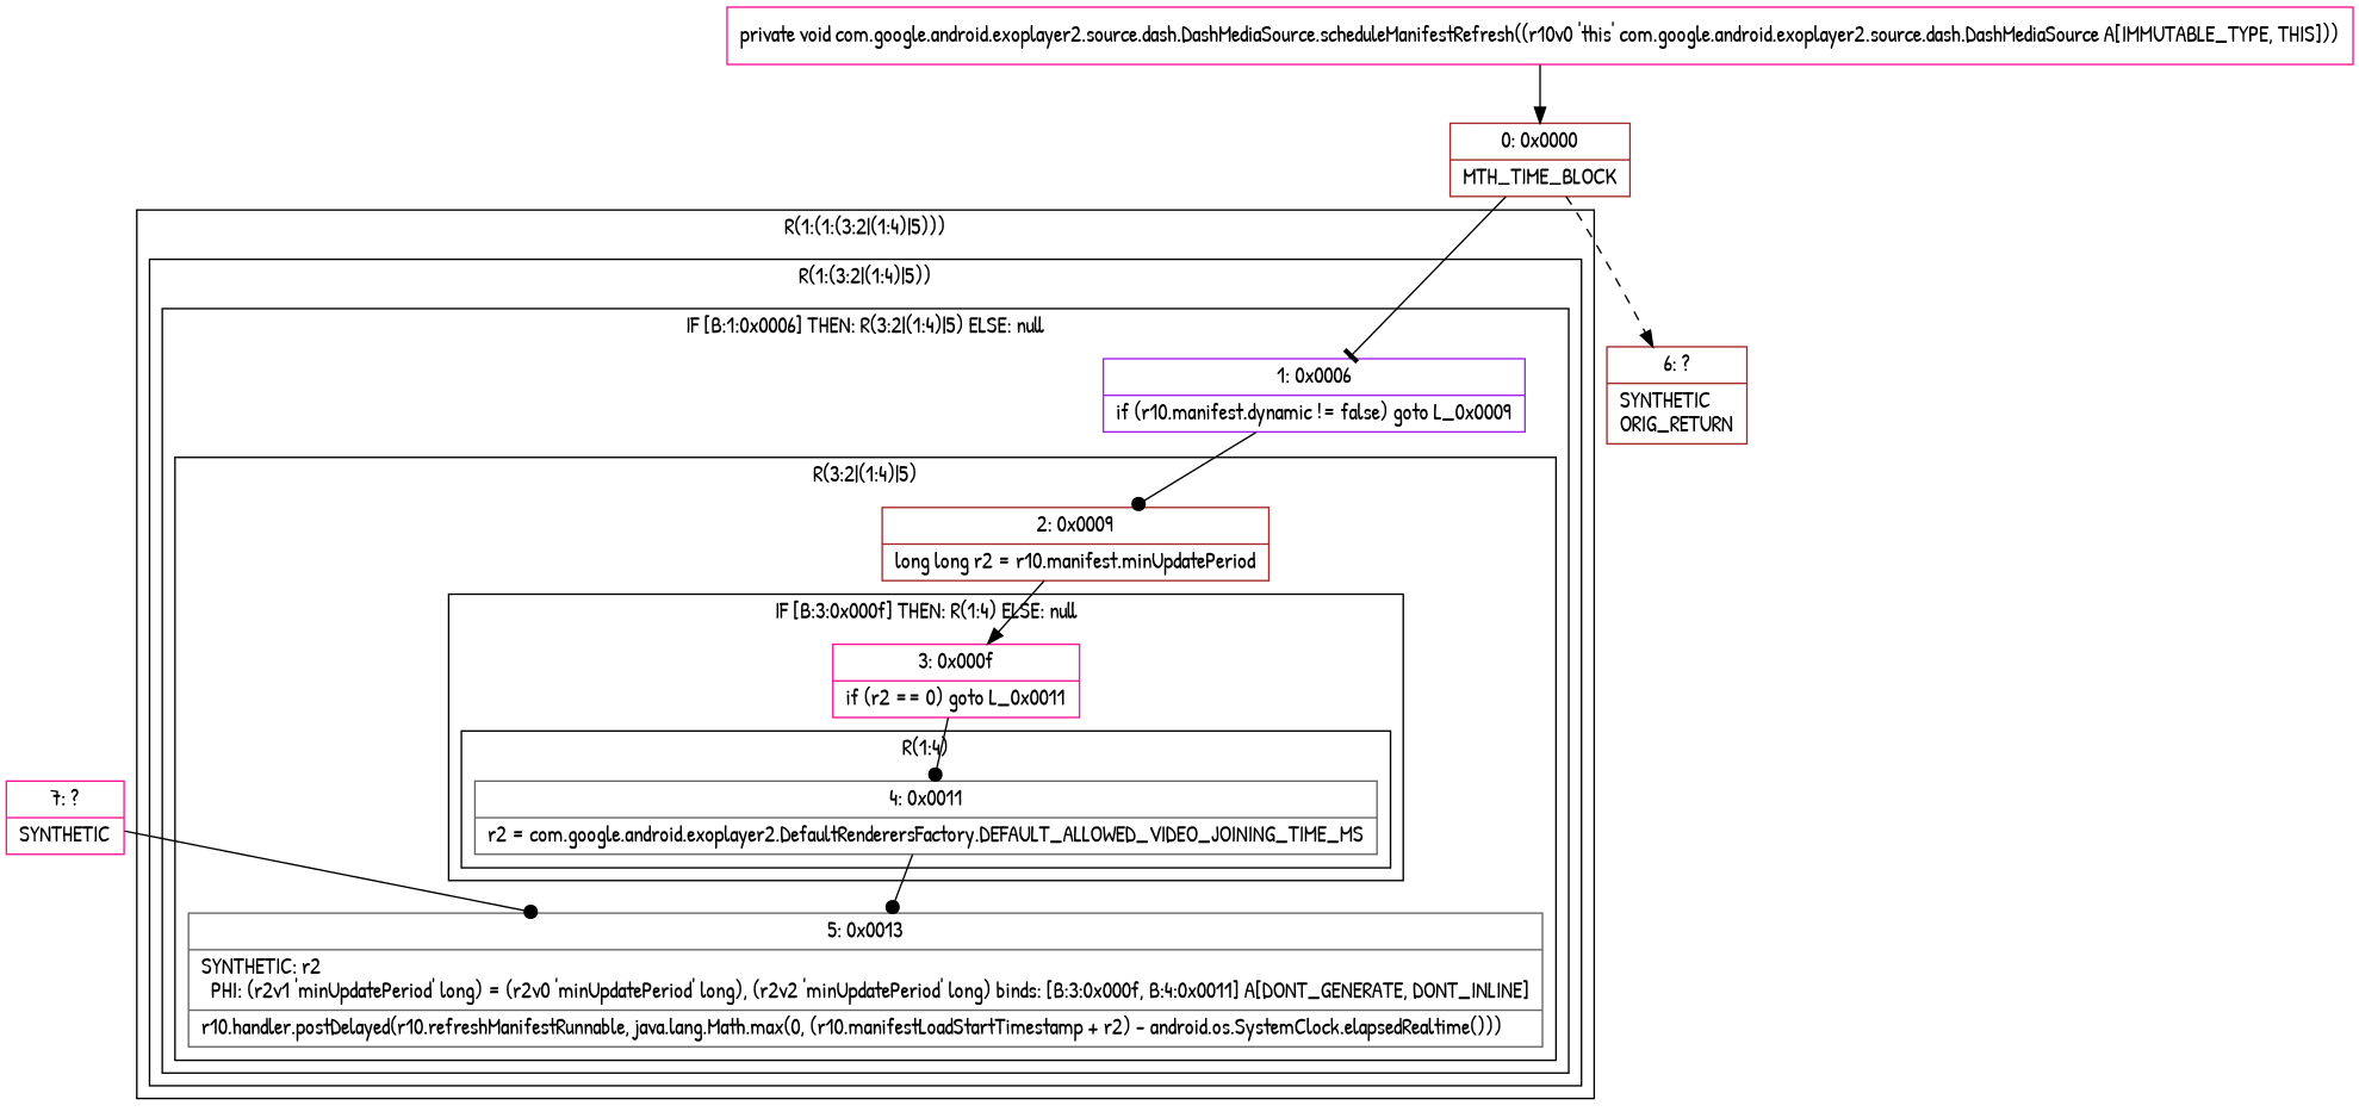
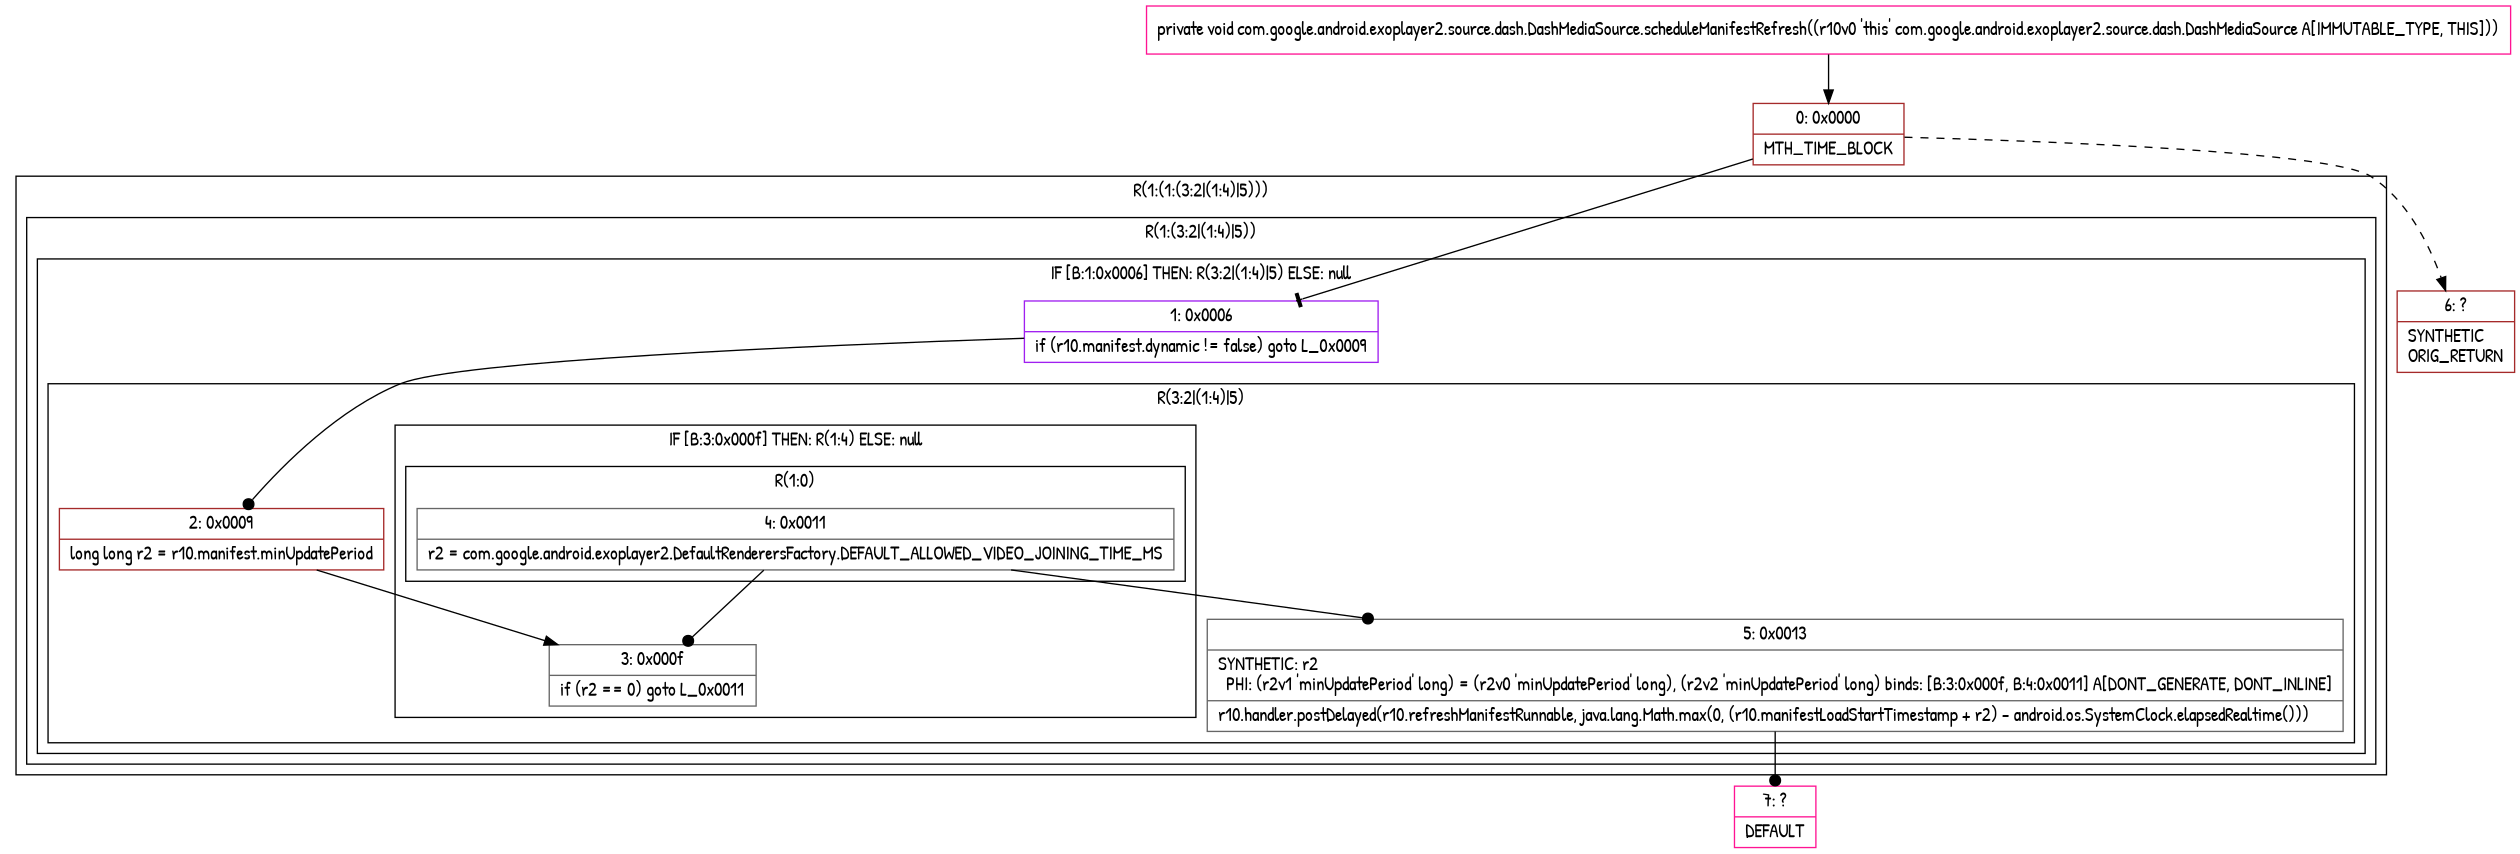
  digraph {
    fontname="Patrick Hand"
    node [color=gray40 fontname="Patrick Hand" shape=record]
    edge [arrowhead=dot fontname="Patrick Hand"]
    n1 [label="{4\:\ 0x0011|r2 = com.google.android.exoplayer2.DefaultRenderersFactory.DEFAULT_ALLOWED_VIDEO_JOINING_TIME_MS\l}"]
-   n2 [color=deeppink label="{3\:\ 0x000f|if (r2 == 0) goto L_0x0011\l}"]
+   n2 [label="{3\:\ 0x000f|if (r2 == 0) goto L_0x0011\l}"]
    n3 [color=brown label="{2\:\ 0x0009|long long r2 = r10.manifest.minUpdatePeriod\l}"]
    n4 [label="{5\:\ 0x0013|SYNTHETIC: r2 \l  PHI: (r2v1 'minUpdatePeriod' long) = (r2v0 'minUpdatePeriod' long), (r2v2 'minUpdatePeriod' long) binds: [B:3:0x000f, B:4:0x0011] A[DONT_GENERATE, DONT_INLINE]\l|r10.handler.postDelayed(r10.refreshManifestRunnable, java.lang.Math.max(0, (r10.manifestLoadStartTimestamp + r2) \- android.os.SystemClock.elapsedRealtime()))\l}"]
    n5 [color=purple label="{1\:\ 0x0006|if (r10.manifest.dynamic != false) goto L_0x0009\l}"]
-   n6 [color=deeppink label="{7\:\ ?|SYNTHETIC\l}"]
+   n6 [color=deeppink label="{7\:\ ?|DEFAULT\l}"]
    n7 [color=brown label="{6\:\ ?|SYNTHETIC\lORIG_RETURN\l}"]
    n8 [color=brown label="{0\:\ 0x0000|MTH_TIME_BLOCK\l}"]
    n9 [color=deeppink label="{private void com.google.android.exoplayer2.source.dash.DashMediaSource.scheduleManifestRefresh((r10v0 'this' com.google.android.exoplayer2.source.dash.DashMediaSource A[IMMUTABLE_TYPE, THIS])) }"]
    subgraph cluster_1 {
      label="R(1:(1:(3:2|(1:4)|5)))"
      subgraph cluster_2 {
        label="R(1:(3:2|(1:4)|5))"
        subgraph cluster_3 {
          label="IF [B:1:0x0006] THEN: R(3:2|(1:4)|5) ELSE: null"
          n5
          subgraph cluster_4 {
            label="R(3:2|(1:4)|5)"
            n3
            n4
            subgraph cluster_5 {
              label="IF [B:3:0x000f] THEN: R(1:4) ELSE: null"
              n2
              subgraph cluster_6 {
-               label="R(1:4)"
+               label="R(1:0)"
                n1
              }
            }
          }
        }
      }
    }
    n1 -> n4
-   n2 -> n1
+   n1 -> n2
    n3 -> n2 [arrowhead=normal]
-   n6 -> n4
+   n4 -> n6
    n5 -> n3
    n8 -> n5 [arrowhead=tee]
    n8 -> n7 [arrowhead=normal style=dashed]
    n9 -> n8 [arrowhead=normal]
  }
